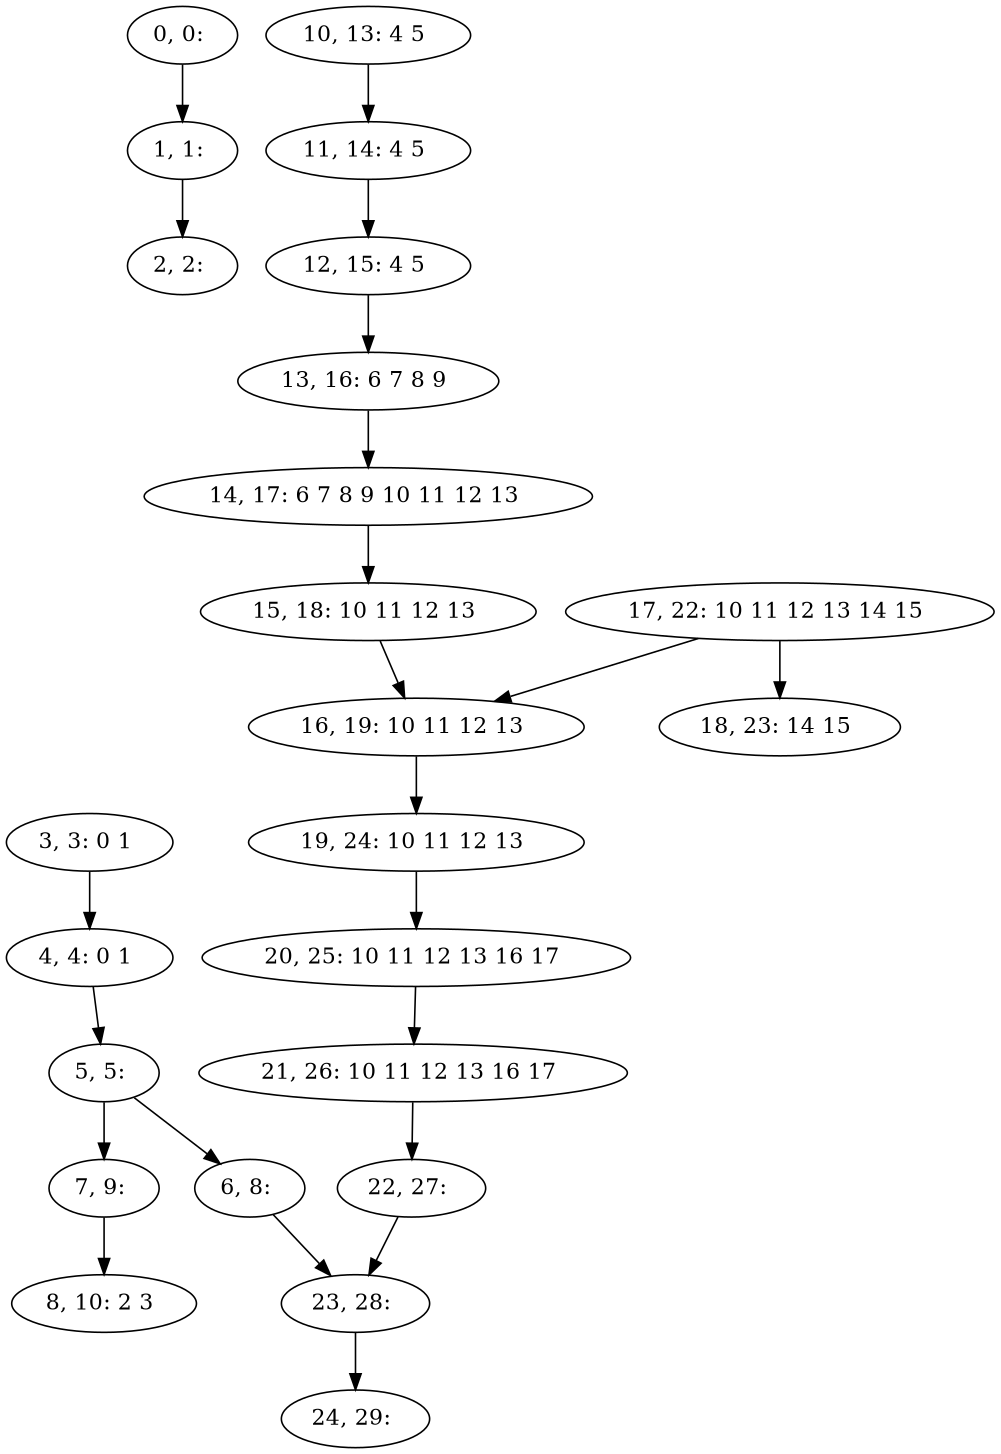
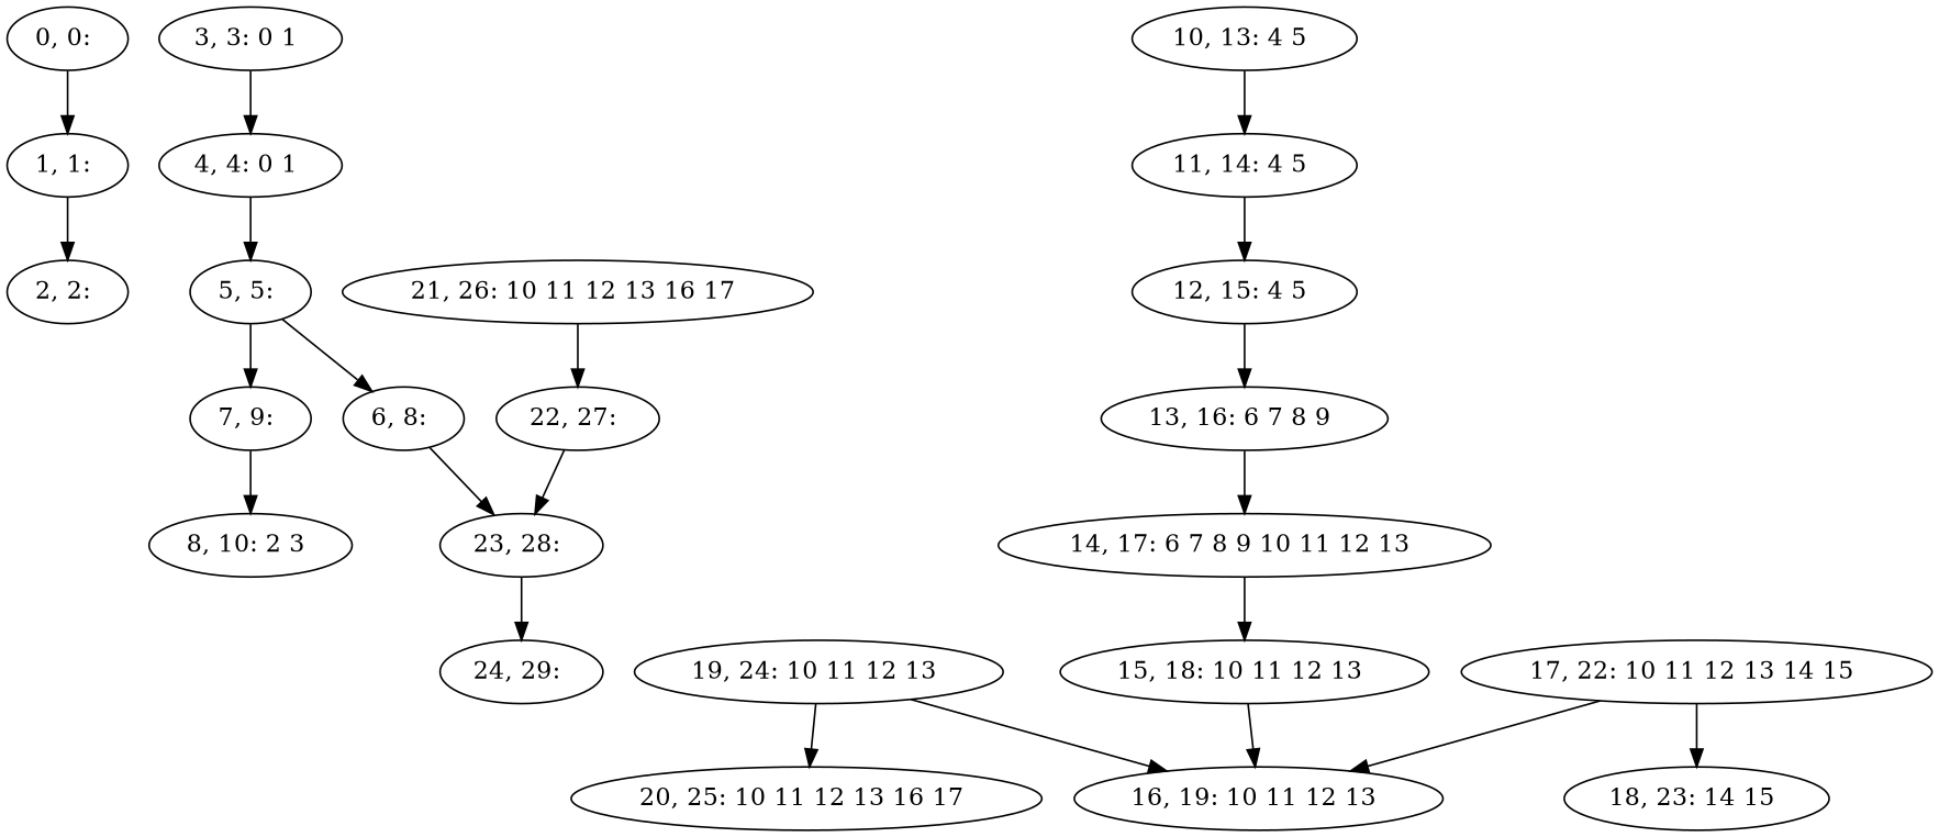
  digraph {
    n1 [label="0, 0: "]
    n2 [label="1, 1: "]
    n3 [label="2, 2: "]
    n4 [label="3, 3: 0 1 "]
    n5 [label="4, 4: 0 1 "]
    n6 [label="5, 5: "]
    n7 [label="6, 8: "]
    n8 [label="7, 9: "]
    n9 [label="23, 28: "]
    n10 [label="8, 10: 2 3 "]
    n11 [label="24, 29: "]
    n12 [label="10, 13: 4 5 "]
    n13 [label="11, 14: 4 5 "]
    n14 [label="12, 15: 4 5 "]
    n15 [label="13, 16: 6 7 8 9 "]
    n16 [label="14, 17: 6 7 8 9 10 11 12 13 "]
    n17 [label="15, 18: 10 11 12 13 "]
    n18 [label="16, 19: 10 11 12 13 "]
    n19 [label="19, 24: 10 11 12 13 "]
    n20 [label="17, 22: 10 11 12 13 14 15 "]
    n21 [label="18, 23: 14 15 "]
    n22 [label="20, 25: 10 11 12 13 16 17 "]
    n23 [label="21, 26: 10 11 12 13 16 17 "]
    n24 [label="22, 27: "]
    n1 -> n2
    n2 -> n3
    n4 -> n5
    n5 -> n6
    n6 -> n7
    n6 -> n8
    n7 -> n9
    n8 -> n10
    n9 -> n11
    n12 -> n13
    n13 -> n14
    n14 -> n15
    n15 -> n16
    n16 -> n17
    n17 -> n18
-   n18 -> n19
+   n19 -> n18
    n19 -> n22
    n20 -> n18
    n20 -> n21
-   n22 -> n23
    n23 -> n24
    n24 -> n9
  }
